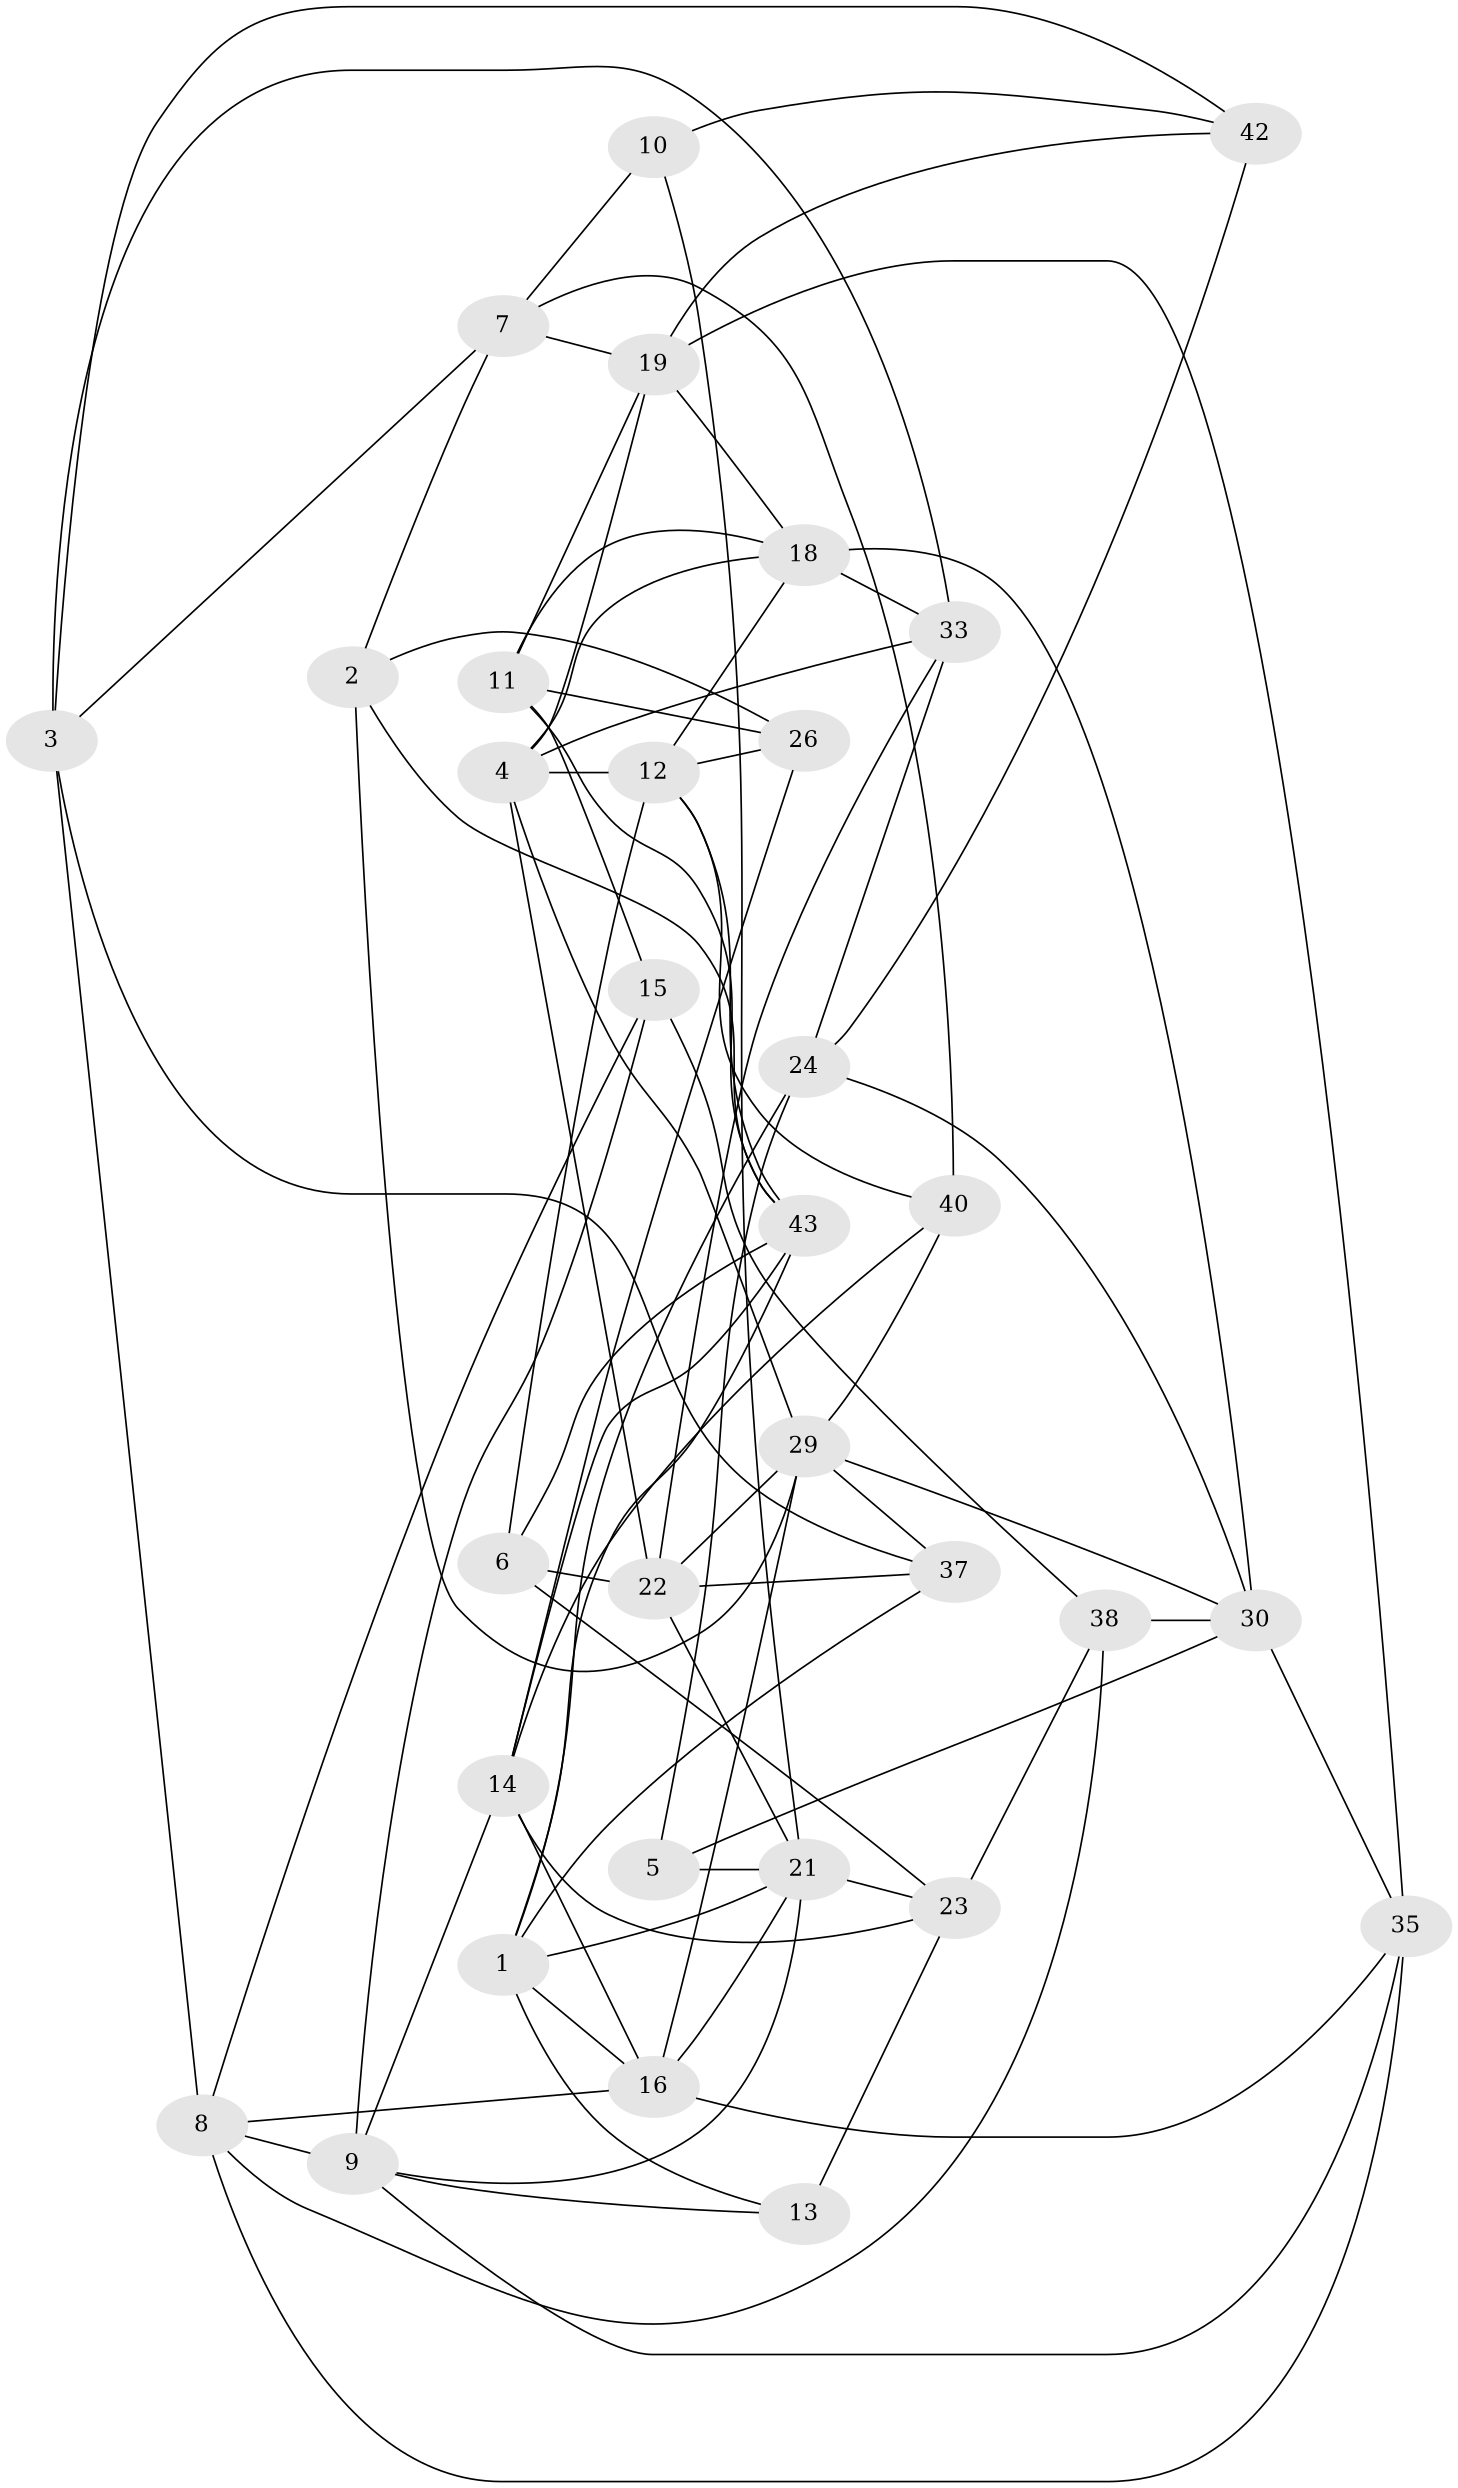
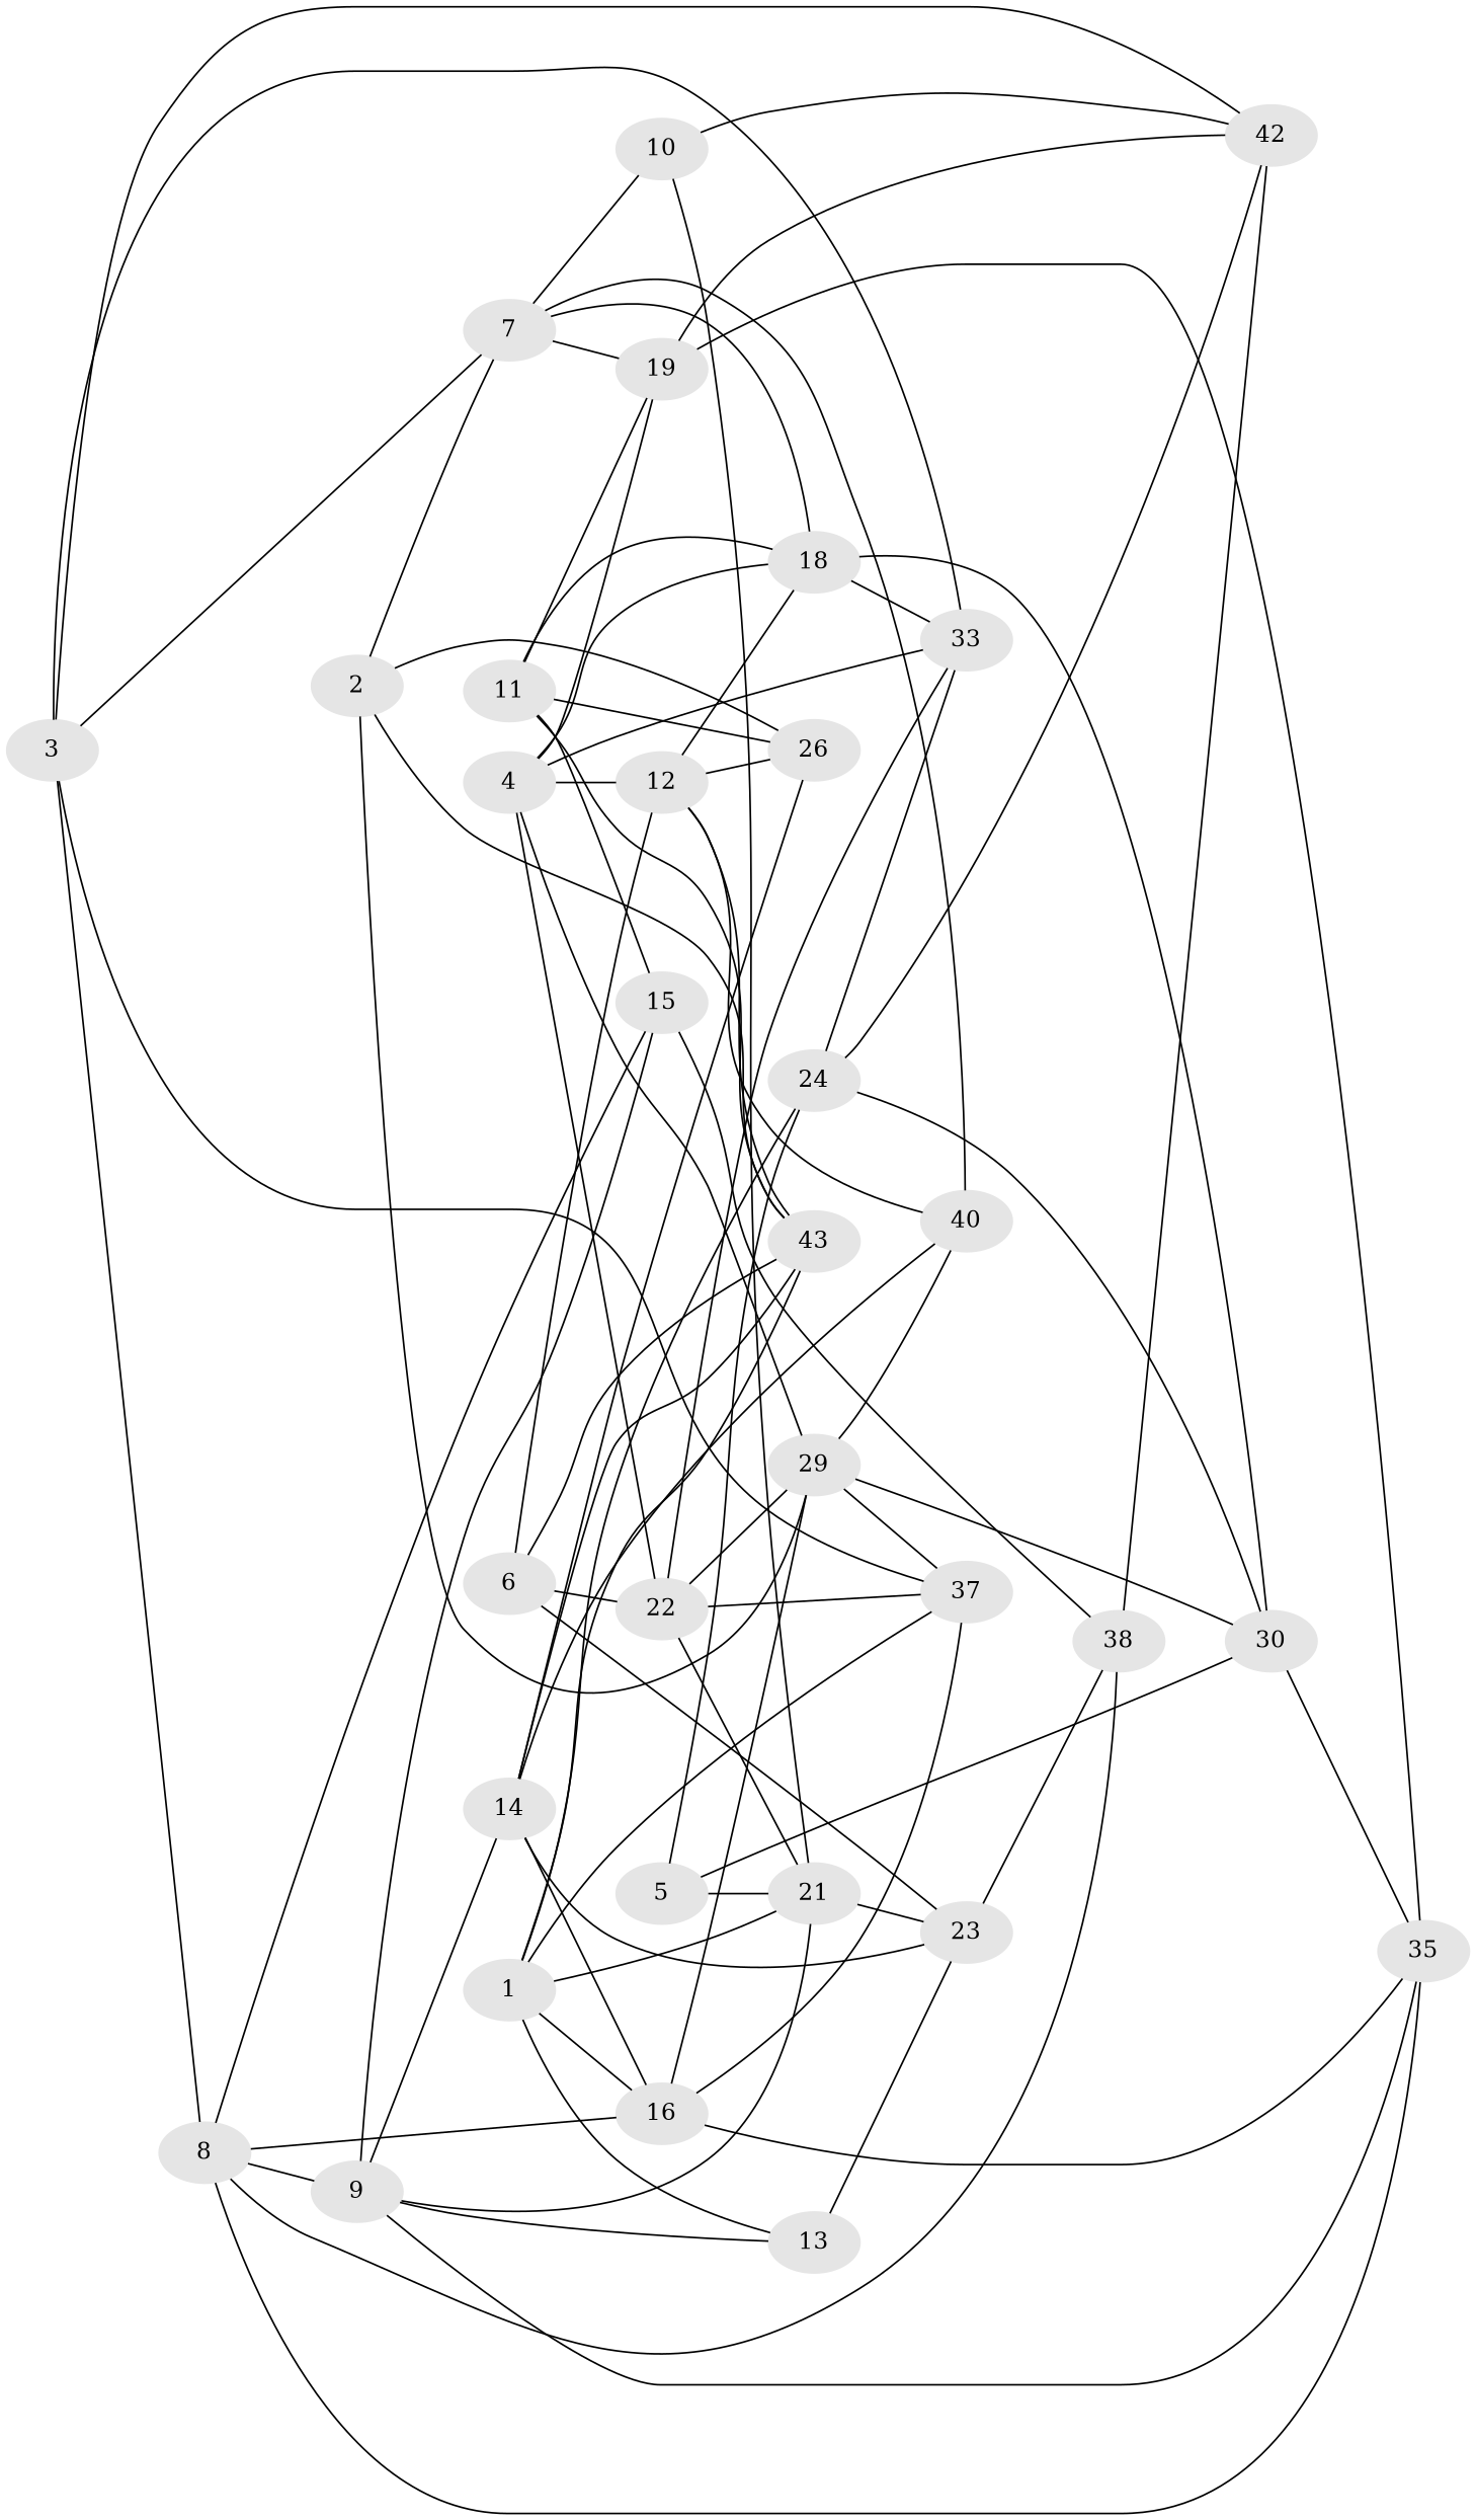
  graph {
    rankdir=LR
    node [color=gray90 style=filled]
    1 [super="+44"]
    13
    16 [super="+25"]
    24 [super="+39"]
    37 [super="+48"]
    43 [super="+49"]
    21 [super="+22"]
    10 [super="+17"]
    42 [super="+47"]
    23 [super="+36"]
    29 [super="+50"]
    35 [super="+46"]
    33 [super="+56"]
    30 [super="+32"]
    7 [super="+52"]
    18 [super="+51"]
    19
    40
    2
    26
    3 [super="+34"]
    8 [super="+27"]
    9 [super="+31"]
    15
    38
    4 [super="+53"]
    12 [super="+41"]
    n28 [label=22 super="+28"]
    5
    6
    11 [super="+55"]
    14 [super="+54"]
    1 -- 13
    1 -- 16
    1 -- 24
    1 -- 37
    1 -- 43
    1 -- 21
    13 -- 23 [weight=2]
-   16 -- 21
+   16 -- 37
    16 -- 29
    16 -- 35
    24 -- 42
    24 -- 33
    24 -- 30
    21 -- 23
    10 -- 21
    10 -- 42
    23 -- 38
    29 -- 37
    29 -- 30
    29 -- 40
    30 -- 35 [weight=2]
    7 -- 10
-   19 -- 18
+   7 -- 18
    7 -- 19
    7 -- 40
    18 -- 33
    18 -- 30
    19 -- 42
    19 -- 35
    2 -- 43
    2 -- 29
    2 -- 7
    2 -- 26
    3 -- 37 [weight=2]
    3 -- 42
    3 -- 33
    3 -- 7
    3 -- 8
    8 -- 16
    8 -- 35
    8 -- 9
    8 -- 15
    8 -- 38
    9 -- 13
    9 -- 21
    9 -- 35
    9 -- 15
    9 -- 14
    15 -- 38
-   38 -- 30
+   38 -- 42
    4 -- 29
    4 -- 33
    4 -- 18
    4 -- 19
    4 -- 12
    4 -- n28
    12 -- 43
    12 -- 18
    12 -- 40
    12 -- 26
    n28 -- 37
    n28 -- 21
    n28 -- 29
    n28 -- 33
    5 -- 24 [weight=2]
    5 -- 21
    5 -- 30
    6 -- 43
    6 -- 23
    6 -- 12
    6 -- n28
    11 -- 43
    11 -- 18
    11 -- 19
    11 -- 26
    11 -- 15
    14 -- 16
    14 -- 43
    14 -- 23
    14 -- 40
    14 -- 26
  }
